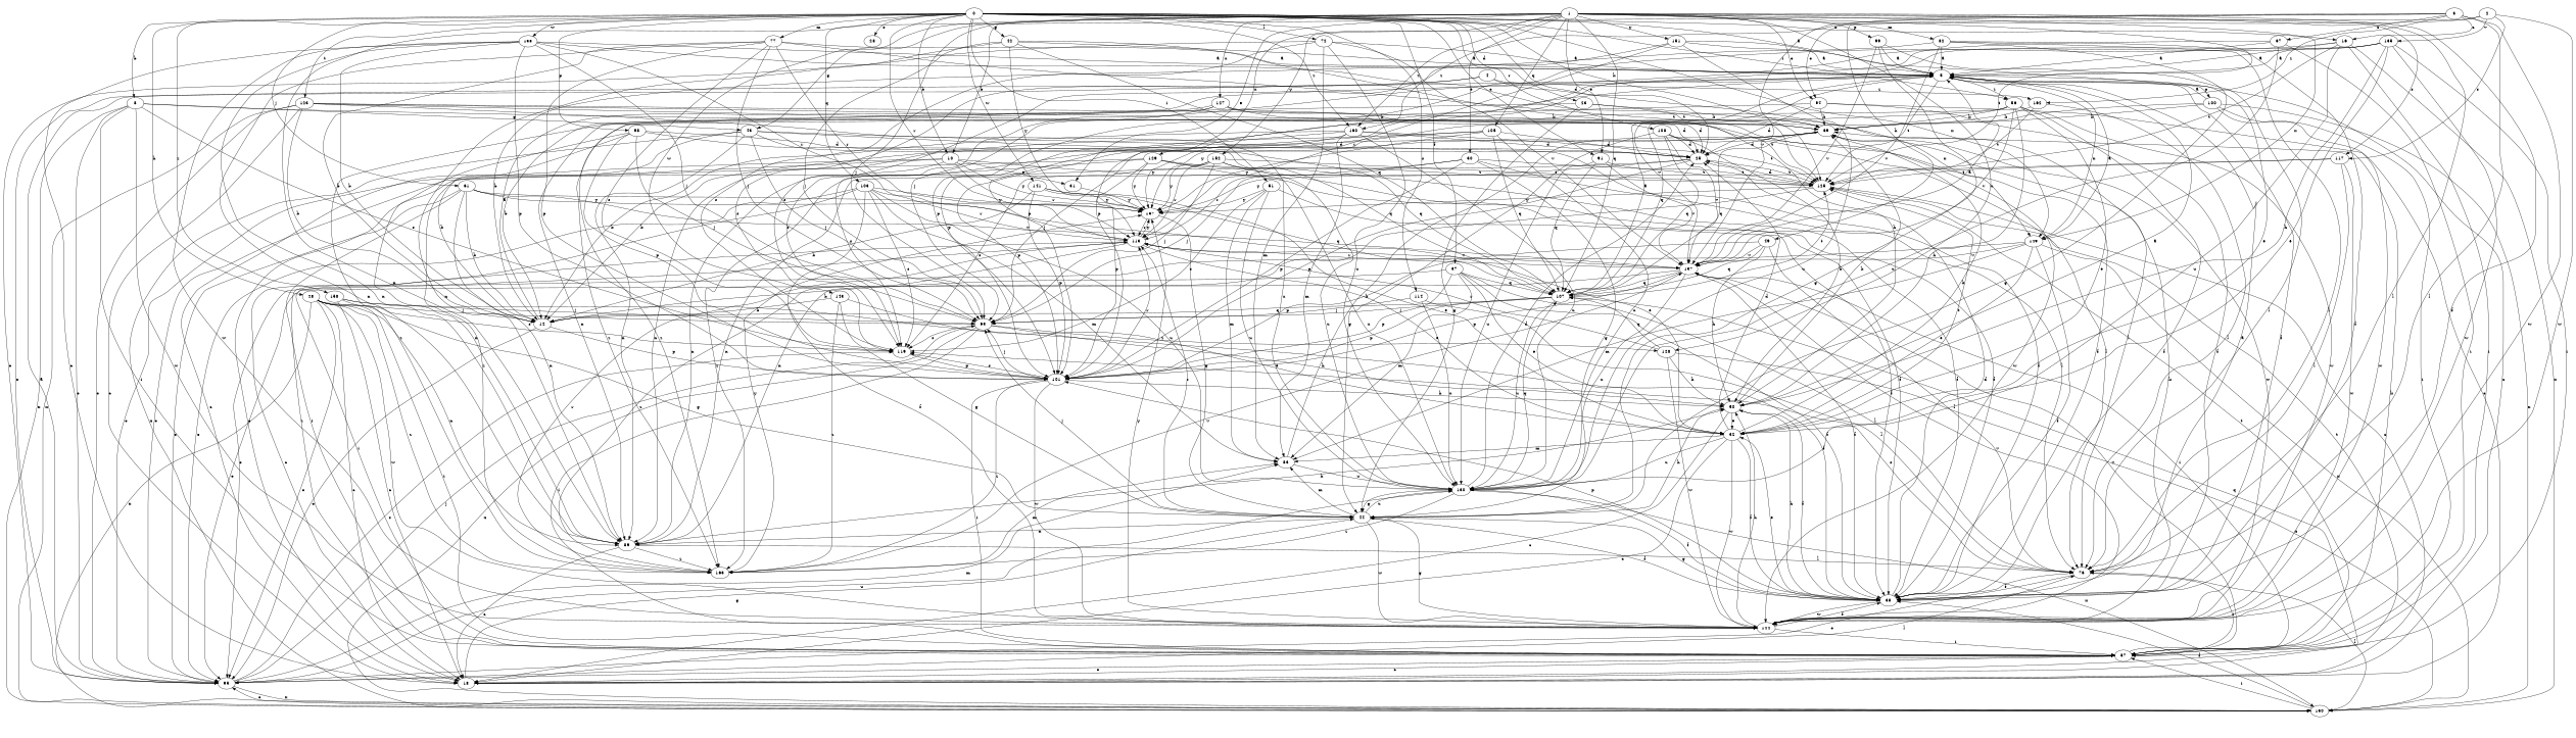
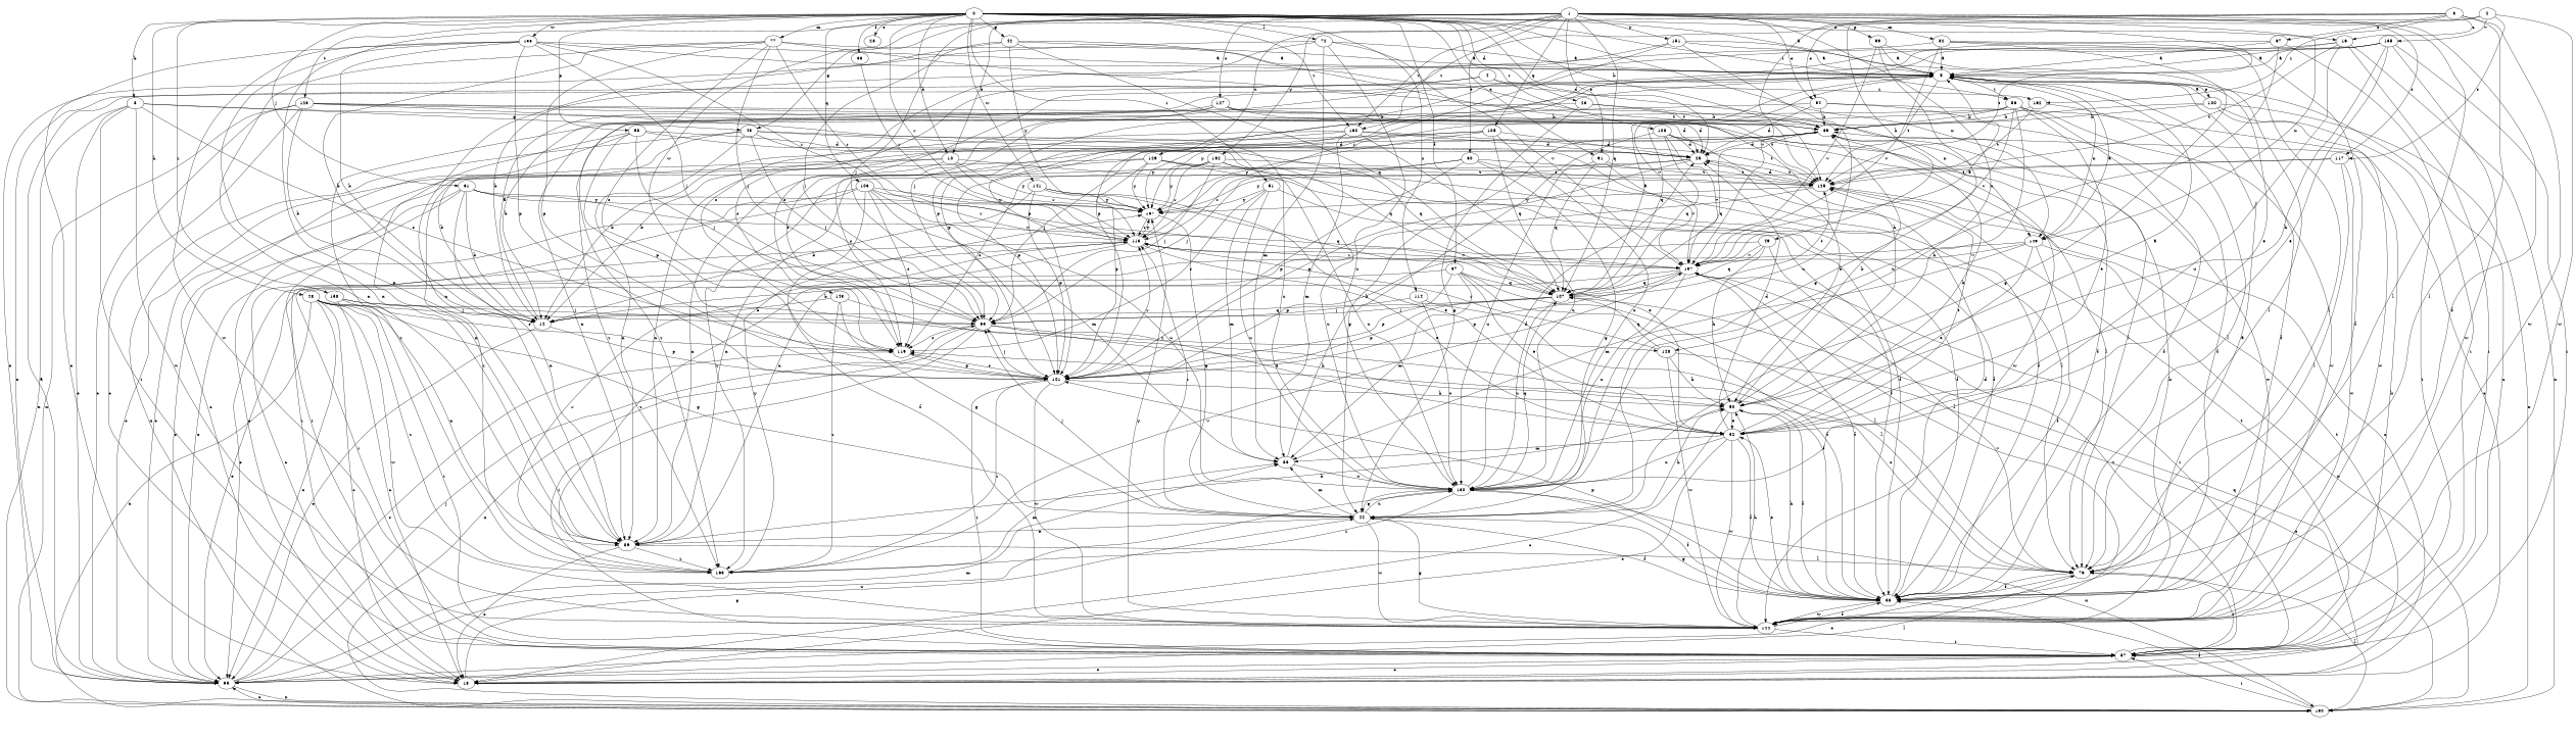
  strict digraph {
    0
    5
    8
    10
    16
    23
    25
    28
+   33
    37
    42
    48
    51
    56
    61
    69
    72
    77
    91
    98
    103
    108
    113
    114
    123
    138
    141
    149
    158
    160
    38
    125
    137
    18
    100
    101
    43
    144
    95
    119
    57
    150
-   31
    89
    157
    163
    130
    76
    44
    107
    12
    32
    83
    63
    50
    1
    30
    82
    94
    99
    105
    117
    127
    128
    129
    143
    151
    152
    2
    49
    135
    3
    n73 [label=67]
    162
    4
    0 -> 5 [label=a]
    0 -> 8 [label=b]
    0 -> 10 [label=b]
    0 -> 16 [label=c]
    0 -> 23 [label=d]
    0 -> 25 [label=d]
    0 -> 28 [label=e]
+   0 -> 33 [label=f]
    0 -> 37 [label=f]
    0 -> 42 [label=g]
    0 -> 48 [label=h]
    0 -> 51 [label=i]
    0 -> 56 [label=i]
    0 -> 61 [label=j]
    0 -> 69 [label=k]
    0 -> 72 [label=l]
    0 -> 77 [label=m]
    0 -> 91 [label=o]
    0 -> 98 [label=p]
    0 -> 103 [label=q]
    0 -> 108 [label=r]
    0 -> 113 [label=r]
    0 -> 114 [label=s]
    0 -> 123 [label=t]
    0 -> 138 [label=w]
    0 -> 141 [label=w]
    0 -> 149 [label=x]
    0 -> 158 [label=z]
    0 -> 160 [label=z]
    5 -> 56 [label=i]
    5 -> 149 [label=x]
    5 -> 38 [label=f]
    5 -> 125 [label=t]
    5 -> 137 [label=v]
    5 -> 18 [label=c]
    5 -> 100 [label=p]
    5 -> 101 [label=p]
    8 -> 25 [label=d]
    8 -> 43 [label=g]
    8 -> 144 [label=w]
    8 -> 95 [label=o]
    8 -> 119 [label=s]
    8 -> 57 [label=i]
    8 -> 150 [label=x]
    10 -> 113 [label=r]
    10 -> 38 [label=f]
    10 -> 95 [label=o]
-   10 -> 31 [label=e]
    10 -> 89 [label=n]
    10 -> 157 [label=y]
    10 -> 163 [label=z]
    16 -> 5 [label=a]
    16 -> 125 [label=t]
    16 -> 101 [label=p]
    16 -> 57 [label=i]
    16 -> 150 [label=x]
    16 -> 130 [label=u]
    23 -> 69 [label=k]
    23 -> 163 [label=z]
    23 -> 76 [label=l]
    23 -> 44 [label=g]
    25 -> 125 [label=t]
    25 -> 18 [label=c]
    25 -> 101 [label=p]
    25 -> 157 [label=y]
+   33 -> 113 [label=r]
    37 -> 38 [label=f]
    37 -> 101 [label=p]
    37 -> 76 [label=l]
    37 -> 107 [label=q]
    37 -> 12 [label=b]
    37 -> 32 [label=e]
    37 -> 83 [label=m]
    42 -> 5 [label=a]
    42 -> 89 [label=n]
    42 -> 157 [label=y]
    42 -> 107 [label=q]
    42 -> 63 [label=j]
    42 -> 50 [label=h]
    48 -> 18 [label=c]
    48 -> 144 [label=w]
    48 -> 95 [label=o]
    48 -> 119 [label=s]
    48 -> 150 [label=x]
    48 -> 89 [label=n]
    48 -> 163 [label=z]
    48 -> 44 [label=g]
    48 -> 63 [label=j]
    51 -> 38 [label=f]
    51 -> 119 [label=s]
    51 -> 157 [label=y]
    51 -> 130 [label=u]
    51 -> 83 [label=m]
    56 -> 69 [label=k]
    56 -> 38 [label=f]
    56 -> 137 [label=v]
    56 -> 144 [label=w]
    56 -> 163 [label=z]
    56 -> 107 [label=q]
    56 -> 32 [label=e]
    56 -> 50 [label=h]
    61 -> 137 [label=v]
    61 -> 95 [label=o]
    61 -> 57 [label=i]
    61 -> 89 [label=n]
    61 -> 157 [label=y]
    61 -> 12 [label=b]
    61 -> 32 [label=e]
    69 -> 25 [label=d]
    69 -> 144 [label=w]
    69 -> 89 [label=n]
    69 -> 107 [label=q]
    69 -> 63 [label=j]
    72 -> 5 [label=a]
    72 -> 137 [label=v]
    72 -> 95 [label=o]
    72 -> 119 [label=s]
    72 -> 130 [label=u]
    72 -> 83 [label=m]
    77 -> 5 [label=a]
    77 -> 113 [label=r]
    77 -> 125 [label=t]
    77 -> 101 [label=p]
    77 -> 119 [label=s]
    77 -> 89 [label=n]
    77 -> 12 [label=b]
    77 -> 63 [label=j]
    91 -> 125 [label=t]
    91 -> 137 [label=v]
    91 -> 130 [label=u]
    91 -> 107 [label=q]
    98 -> 25 [label=d]
    98 -> 101 [label=p]
    98 -> 89 [label=n]
    98 -> 107 [label=q]
    98 -> 12 [label=b]
    98 -> 63 [label=j]
    103 -> 113 [label=r]
    103 -> 144 [label=f]
    103 -> 95 [label=o]
    103 -> 119 [label=s]
    103 -> 57 [label=i]
    103 -> 157 [label=y]
    103 -> 130 [label=u]
    103 -> 83 [label=m]
    108 -> 25 [label=d]
    108 -> 137 [label=v]
    108 -> 76 [label=l]
    108 -> 44 [label=g]
    108 -> 107 [label=q]
    108 -> 50 [label=h]
    113 -> 137 [label=v]
    113 -> 18 [label=c]
    113 -> 57 [label=i]
    113 -> 157 [label=y]
    113 -> 163 [label=z]
    113 -> 32 [label=e]
    114 -> 130 [label=u]
    114 -> 76 [label=l]
    114 -> 63 [label=j]
    123 -> 25 [label=d]
    123 -> 69 [label=k]
    123 -> 38 [label=f]
    123 -> 18 [label=c]
    123 -> 95 [label=o]
    123 -> 150 [label=x]
    123 -> 130 [label=u]
    123 -> 12 [label=b]
    138 -> 5 [label=a]
    138 -> 113 [label=r]
    138 -> 125 [label=t]
    138 -> 18 [label=c]
    138 -> 101 [label=p]
    138 -> 144 [label=w]
    138 -> 89 [label=n]
    138 -> 12 [label=b]
    138 -> 63 [label=j]
    141 -> 101 [label=p]
    141 -> 157 [label=y]
    141 -> 107 [label=q]
    141 -> 12 [label=b]
    141 -> 32 [label=e]
    149 -> 5 [label=a]
    149 -> 38 [label=f]
    149 -> 137 [label=v]
    149 -> 95 [label=o]
    149 -> 150 [label=x]
    149 -> 32 [label=e]
    149 -> 83 [label=m]
    158 -> 38 [label=f]
    158 -> 18 [label=c]
    158 -> 57 [label=i]
    158 -> 63 [label=j]
    160 -> 25 [label=d]
    160 -> 125 [label=t]
    160 -> 119 [label=s]
    160 -> 157 [label=y]
    160 -> 130 [label=u]
    160 -> 12 [label=b]
    160 -> 83 [label=m]
    38 -> 5 [label=a]
    38 -> 25 [label=d]
    38 -> 101 [label=p]
    38 -> 144 [label=w]
    38 -> 44 [label=g]
    38 -> 32 [label=e]
    38 -> 50 [label=h]
    125 -> 25 [label=d]
    125 -> 18 [label=c]
    125 -> 89 [label=n]
    125 -> 157 [label=y]
    137 -> 5 [label=a]
    137 -> 113 [label=r]
    137 -> 38 [label=f]
    137 -> 101 [label=p]
    137 -> 95 [label=o]
    137 -> 57 [label=i]
    137 -> 130 [label=u]
    137 -> 107 [label=q]
    18 -> 125 [label=t]
    18 -> 44 [label=g]
    18 -> 107 [label=q]
    100 -> 5 [label=a]
    100 -> 69 [label=k]
    100 -> 144 [label=w]
    100 -> 57 [label=i]
    100 -> 150 [label=x]
    100 -> 157 [label=y]
    101 -> 113 [label=r]
    101 -> 144 [label=w]
    101 -> 119 [label=s]
    101 -> 57 [label=i]
    101 -> 163 [label=z]
    101 -> 63 [label=j]
    101 -> 50 [label=h]
    43 -> 25 [label=d]
    43 -> 38 [label=f]
    43 -> 18 [label=c]
    43 -> 150 [label=x]
    43 -> 89 [label=n]
    43 -> 107 [label=q]
    43 -> 63 [label=j]
    144 -> 69 [label=k]
    144 -> 38 [label=f]
    144 -> 137 [label=v]
    144 -> 57 [label=i]
    144 -> 157 [label=y]
    144 -> 44 [label=g]
    144 -> 50 [label=h]
    95 -> 5 [label=a]
    95 -> 119 [label=s]
    95 -> 150 [label=x]
    95 -> 130 [label=u]
    95 -> 76 [label=l]
    95 -> 83 [label=m]
    95 -> 63 [label=j]
    119 -> 101 [label=p]
    57 -> 69 [label=k]
    57 -> 125 [label=t]
    57 -> 137 [label=v]
    57 -> 18 [label=c]
    57 -> 95 [label=o]
    150 -> 38 [label=f]
    150 -> 95 [label=o]
    150 -> 57 [label=i]
    150 -> 76 [label=l]
-   31 -> 157 [label=y]
    89 -> 18 [label=c]
    89 -> 163 [label=z]
    89 -> 76 [label=l]
    89 -> 50 [label=h]
    157 -> 113 [label=r]
    157 -> 44 [label=g]
    163 -> 113 [label=r]
    163 -> 137 [label=v]
    163 -> 157 [label=y]
    163 -> 83 [label=m]
    130 -> 25 [label=d]
    130 -> 38 [label=f]
    130 -> 150 [label=x]
    130 -> 163 [label=z]
    130 -> 44 [label=g]
    130 -> 107 [label=q]
    76 -> 38 [label=f]
    76 -> 95 [label=o]
    76 -> 119 [label=s]
    76 -> 57 [label=i]
    44 -> 113 [label=r]
    44 -> 38 [label=f]
    44 -> 144 [label=w]
    44 -> 89 [label=n]
    44 -> 130 [label=u]
    44 -> 83 [label=m]
    44 -> 63 [label=j]
    44 -> 50 [label=h]
    107 -> 5 [label=a]
    107 -> 125 [label=t]
    107 -> 101 [label=p]
    107 -> 130 [label=u]
    107 -> 12 [label=q]
    107 -> 63 [label=j]
    12 -> 5 [label=a]
    12 -> 101 [label=p]
    12 -> 95 [label=o]
    32 -> 25 [label=d]
    32 -> 69 [label=k]
    32 -> 38 [label=f]
    32 -> 125 [label=t]
    32 -> 18 [label=c]
    32 -> 144 [label=w]
    32 -> 130 [label=u]
    32 -> 83 [label=m]
    83 -> 69 [label=k]
    83 -> 130 [label=u]
    63 -> 119 [label=s]
    63 -> 57 [label=i]
    63 -> 150 [label=x]
    63 -> 50 [label=h]
    63 -> 128 [label=z]
    50 -> 5 [label=a]
    50 -> 69 [label=k]
    50 -> 38 [label=f]
    50 -> 18 [label=c]
    50 -> 32 [label=e]
    1 -> 10 [label=b]
    1 -> 91 [label=o]
    1 -> 149 [label=x]
    1 -> 160 [label=z]
    1 -> 38 [label=f]
    1 -> 125 [label=t]
    1 -> 43 [label=g]
-   1 -> 31 [label=e]
    1 -> 76 [label=l]
    1 -> 107 [label=q]
    1 -> 63 [label=j]
    1 -> 30 [label=e]
    1 -> 82 [label=m]
    1 -> 94 [label=o]
    1 -> 99 [label=p]
    1 -> 105 [label=q]
    1 -> 117 [label=s]
    1 -> 127 [label=u]
    1 -> 128 [label=u]
    1 -> 129 [label=u]
    1 -> 143 [label=w]
    1 -> 151 [label=y]
    1 -> 152 [label=y]
    30 -> 113 [label=r]
    30 -> 125 [label=t]
    30 -> 101 [label=p]
    30 -> 76 [label=l]
    30 -> 44 [label=g]
    30 -> 63 [label=j]
    82 -> 5 [label=a]
    82 -> 38 [label=f]
    82 -> 137 [label=v]
    82 -> 76 [label=l]
    82 -> 44 [label=g]
    82 -> 12 [label=b]
    94 -> 25 [label=d]
    94 -> 69 [label=k]
    94 -> 38 [label=f]
    94 -> 18 [label=c]
    94 -> 163 [label=z]
    99 -> 5 [label=a]
    99 -> 137 [label=v]
    99 -> 76 [label=l]
    99 -> 44 [label=g]
    105 -> 25 [label=d]
    105 -> 101 [label=p]
    105 -> 157 [label=y]
    105 -> 130 [label=u]
    105 -> 107 [label=q]
    105 -> 12 [label=b]
    117 -> 125 [label=t]
    117 -> 144 [label=w]
    117 -> 89 [label=n]
    117 -> 76 [label=l]
    127 -> 69 [label=k]
    127 -> 125 [label=t]
    127 -> 144 [label=w]
    127 -> 119 [label=s]
    127 -> 89 [label=n]
    127 -> 12 [label=b]
    128 -> 113 [label=r]
    128 -> 144 [label=w]
    128 -> 150 [label=x]
    128 -> 107 [label=q]
    128 -> 50 [label=h]
    129 -> 38 [label=f]
    129 -> 125 [label=t]
    129 -> 101 [label=p]
    129 -> 95 [label=o]
    129 -> 157 [label=y]
    129 -> 163 [label=z]
    129 -> 130 [label=u]
    143 -> 163 [label=z]
    143 -> 44 [label=g]
    143 -> 12 [label=b]
    143 -> 32 [label=e]
    151 -> 5 [label=a]
    151 -> 113 [label=r]
    151 -> 119 [label=s]
    151 -> 130 [label=u]
    151 -> 32 [label=e]
    152 -> 113 [label=r]
    152 -> 38 [label=f]
    152 -> 125 [label=t]
    152 -> 119 [label=s]
    152 -> 157 [label=y]
    152 -> 130 [label=u]
    152 -> 63 [label=j]
    2 -> 160 [label=z]
    2 -> 144 [label=w]
    2 -> 117 [label=s]
    2 -> 49 [label=h]
    2 -> 135 [label=v]
    49 -> 137 [label=v]
    49 -> 101 [label=p]
    49 -> 76 [label=l]
    49 -> 107 [label=q]
    49 -> 50 [label=h]
    135 -> 5 [label=a]
    135 -> 101 [label=p]
    135 -> 144 [label=w]
    135 -> 57 [label=i]
    135 -> 32 [label=e]
    135 -> 63 [label=j]
    135 -> 50 [label=h]
    3 -> 16 [label=c]
    3 -> 137 [label=v]
    3 -> 144 [label=w]
    3 -> 89 [label=n]
    3 -> 76 [label=l]
    3 -> 94 [label=o]
    3 -> n73 [label=c]
    3 -> 162 [label=z]
    n73 -> 5 [label=a]
    n73 -> 101 [label=p]
    n73 -> 57 [label=i]
    n73 -> 130 [label=u]
    162 -> 69 [label=k]
    162 -> 125 [label=t]
    162 -> 76 [label=l]
    4 -> 149 [label=x]
    4 -> 95 [label=o]
    4 -> 119 [label=s]
    4 -> 162 [label=z]
  }
